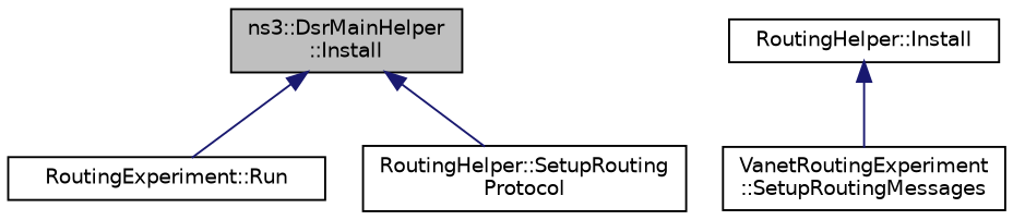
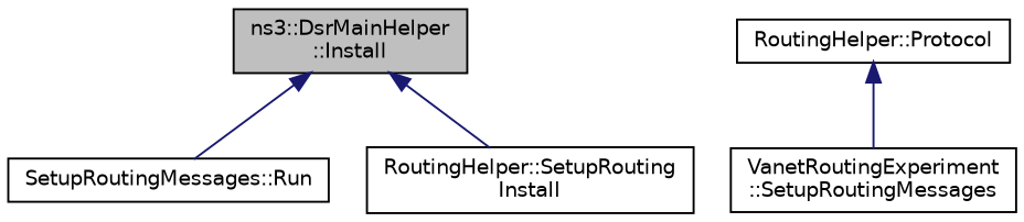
  digraph {
    rankdir=TB
    node [color=black fillcolor=white fontname=Helvetica fontsize=10 shape=record style=filled]
    edge [color=midnightblue dir=back fontname=Helvetica fontsize=10 labelfontname=Helvetica labelfontsize=10 style=solid]
    n1 [fillcolor=grey75 fontcolor=black height=0.2 label="ns3::DsrMainHelper\l::Install" width=0.4]
-   n2 [height=0.2 label="RoutingExperiment::Run" width=0.4]
-   n3 [height=0.2 label="RoutingHelper::SetupRouting\lProtocol" width=0.4]
-   n4 [height=0.2 label="RoutingHelper::Install" width=0.4]
+   n2 [height=0.2 label="SetupRoutingMessages::Run" width=0.4]
+   n3 [height=0.2 label="RoutingHelper::SetupRouting\lInstall" width=0.4]
+   n4 [height=0.2 label="RoutingHelper::Protocol" width=0.4]
    n5 [height=0.2 label="VanetRoutingExperiment\l::SetupRoutingMessages" width=0.4]
    n1 -> n2
    n1 -> n3
    n4 -> n5
  }
